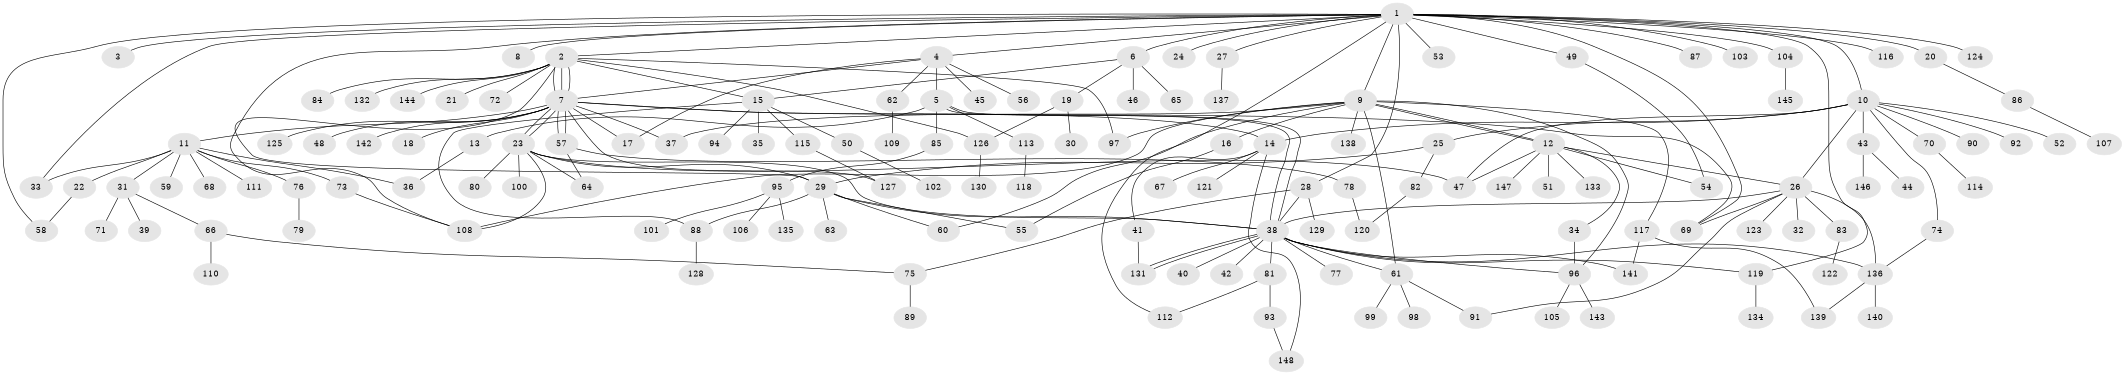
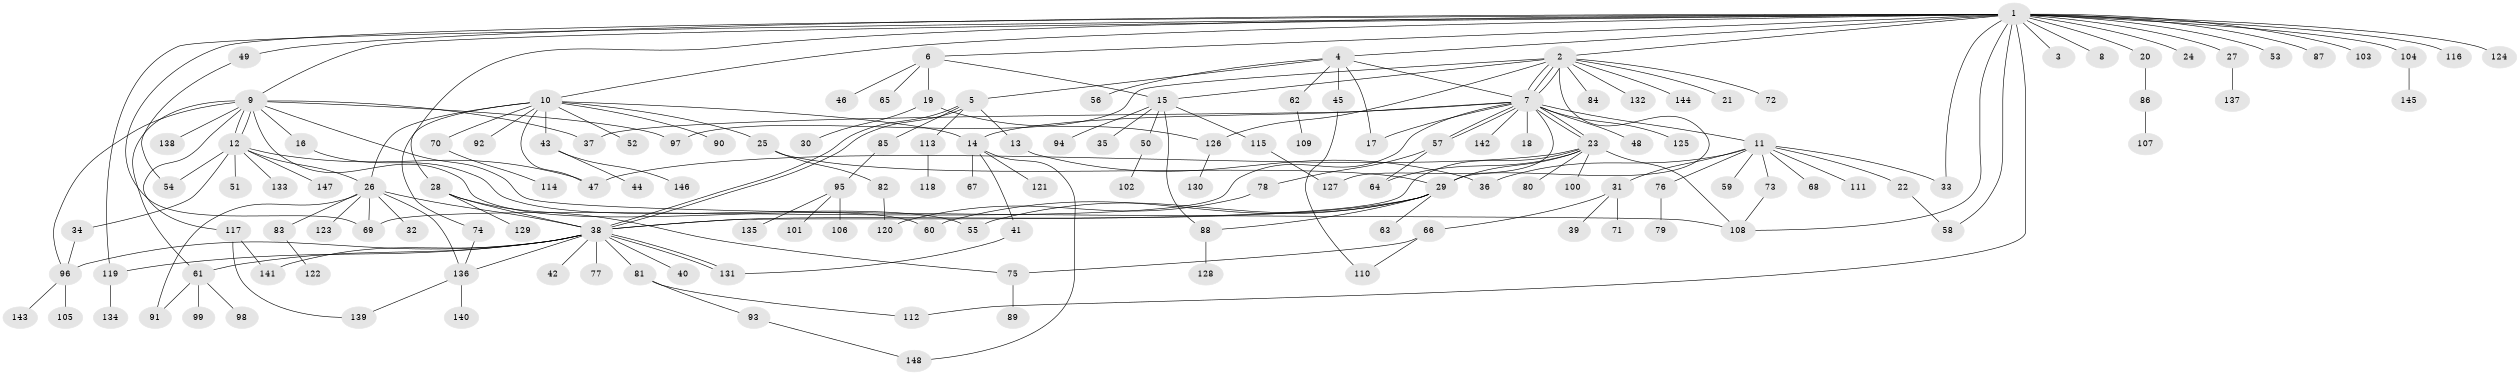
  graph {
    node [color=gray90 style=filled]
    1
    2
    3
    4
    6
    8
    9
    10
    20
    24
    27
    28
    33
    49
    53
    58
    69
    87
    103
    104
    108
    112
    116
    119
    124
    7
    15
    21
    29
    72
    84
    97
    126
    132
    144
    5
    45
    56
    62
    17
    19
    46
    65
    37
    12
    16
    60
    61
    96
    117
    138
    14
    25
    26
    43
    47
    52
    70
    74
    90
    92
    86
    137
    38
    75
    129
    54
    145
    134
    11
    18
    23
    48
    57
    125
    127
    142
    35
    50
    88
    94
    115
    55
    63
    130
    13
    85
    113
    110
    109
    36
    136
    40
    42
    77
    81
    131
    141
    95
    118
    30
    22
    31
    59
    68
    73
    76
    111
    41
    67
    121
    148
    64
    80
    100
    78
    34
    51
    133
    147
    91
    98
    99
    105
    143
    139
    82
    32
    83
    123
    44
    146
    114
    39
    66
    71
    79
    102
    128
    107
    120
    122
    140
    89
    93
    101
    106
    135
    1 -- 2
    1 -- 3
    1 -- 4
    1 -- 6
    1 -- 8
    1 -- 9
    1 -- 10
    1 -- 20
    1 -- 24
    1 -- 27
    1 -- 28
    1 -- 33
    1 -- 49
    1 -- 53
    1 -- 58
    1 -- 69
    1 -- 87
    1 -- 103
    1 -- 104
    1 -- 108
    1 -- 112
    1 -- 116
    1 -- 119
    1 -- 124
    2 -- 7
    2 -- 7
    2 -- 7
    2 -- 15
    2 -- 21
    2 -- 29
    2 -- 72
    2 -- 84
    2 -- 97
    2 -- 126
    2 -- 132
    2 -- 144
    4 -- 7
    4 -- 5
    4 -- 45
    4 -- 56
    4 -- 62
    4 -- 17
    6 -- 15
    6 -- 19
    6 -- 46
    6 -- 65
    9 -- 108
    9 -- 97
    9 -- 37
    9 -- 12
    9 -- 12
    9 -- 16
    9 -- 60
    9 -- 61
    9 -- 96
    9 -- 117
    9 -- 138
    10 -- 14
    10 -- 25
    10 -- 26
    10 -- 43
    10 -- 47
    10 -- 52
    10 -- 70
    10 -- 74
    10 -- 90
    10 -- 92
    20 -- 86
    27 -- 137
    28 -- 38
    28 -- 75
    28 -- 129
    49 -- 54
    104 -- 145
    119 -- 134
    7 -- 69
    7 -- 17
    7 -- 37
    7 -- 14
    7 -- 11
    7 -- 18
    7 -- 23
    7 -- 23
    7 -- 48
    7 -- 57
    7 -- 57
    7 -- 125
    7 -- 127
    7 -- 142
    15 -- 35
    15 -- 50
    15 -- 88
    15 -- 94
    15 -- 115
    29 -- 60
    29 -- 38
    29 -- 88
    29 -- 55
    29 -- 63
    126 -- 130
    5 -- 38
    5 -- 38
    5 -- 13
    5 -- 85
    5 -- 113
+   45 -- 110
    62 -- 109
    19 -- 126
    19 -- 30
    12 -- 26
    12 -- 47
    12 -- 54
    12 -- 34
    12 -- 51
    12 -- 133
    12 -- 147
    16 -- 55
    61 -- 91
    61 -- 98
    61 -- 99
    96 -- 105
    96 -- 143
    117 -- 141
    117 -- 139
    14 -- 41
    14 -- 67
    14 -- 121
    14 -- 148
    25 -- 29
    25 -- 82
    26 -- 69
    26 -- 38
    26 -- 136
    26 -- 91
    26 -- 32
    26 -- 83
    26 -- 123
    43 -- 44
    43 -- 146
    70 -- 114
    74 -- 136
    86 -- 107
    38 -- 119
    38 -- 61
    38 -- 96
    38 -- 136
    38 -- 40
    38 -- 42
    38 -- 77
    38 -- 81
    38 -- 131
    38 -- 131
    38 -- 141
    75 -- 89
    11 -- 33
    11 -- 36
    11 -- 22
    11 -- 31
    11 -- 59
    11 -- 68
    11 -- 73
    11 -- 76
    11 -- 111
    23 -- 108
    23 -- 29
    23 -- 47
    23 -- 38
    23 -- 64
    23 -- 80
    23 -- 100
    57 -- 64
    57 -- 78
    50 -- 102
    88 -- 128
    115 -- 127
    13 -- 36
    85 -- 95
    113 -- 118
    136 -- 139
    136 -- 140
    81 -- 112
    81 -- 93
    95 -- 101
    95 -- 106
    95 -- 135
    22 -- 58
    31 -- 39
    31 -- 66
    31 -- 71
    73 -- 108
    76 -- 79
    41 -- 131
    78 -- 120
    34 -- 96
    82 -- 120
    83 -- 122
    66 -- 75
    66 -- 110
    93 -- 148
  }
